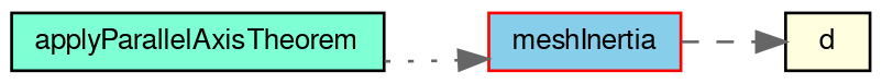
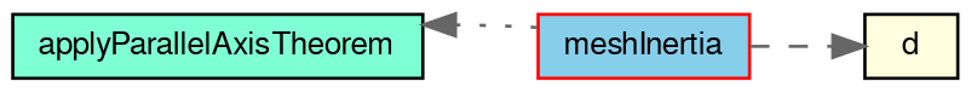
  digraph {
    rankdir=LR
    node [color=black fontname=FreeSans fontsize=10 shape=record style=filled]
    edge [color=gray40 fontname=FreeSans fontsize=10 labelfontname=FreeSans labelfontsize=10]
    n1 [fillcolor=aquamarine fontcolor=black height=0.2 label=applyParallelAxisTheorem width=0.4]
    n2 [color=red fillcolor=skyblue height=0.2 label=meshInertia width=0.4]
    n3 [fillcolor=lightyellow height=0.2 label=d width=0.4]
-   n1 -> n2 [style=dotted]
+   n2 -> n1 [style=dotted]
    n2 -> n3 [style=dashed]
  }
